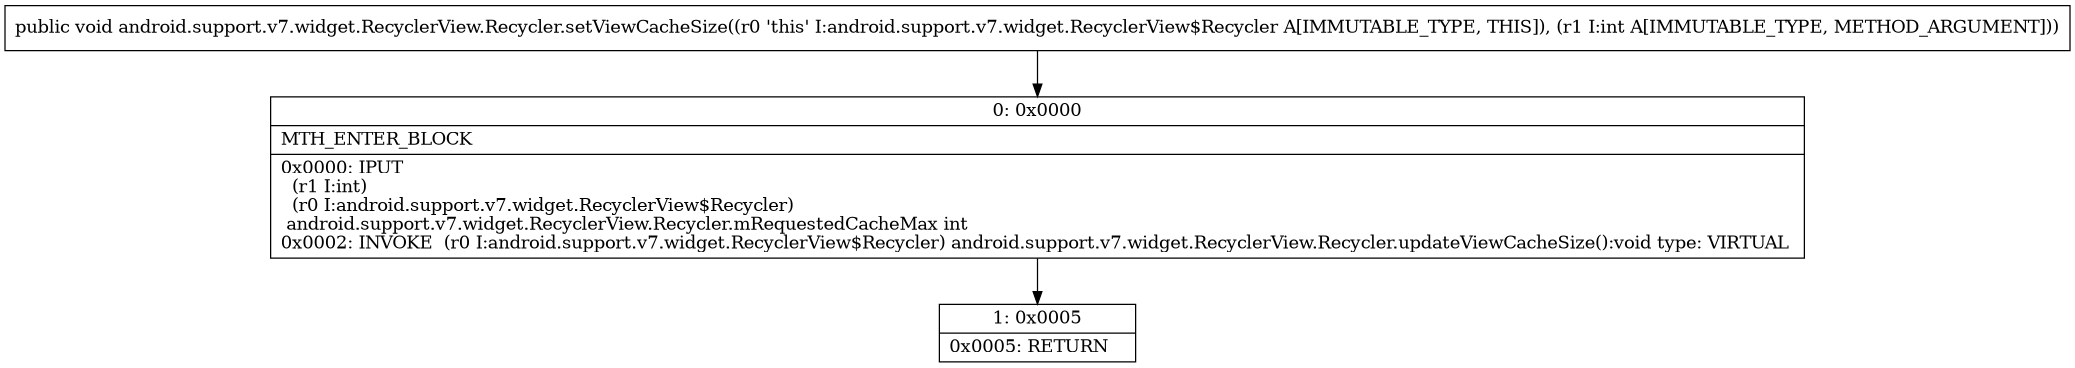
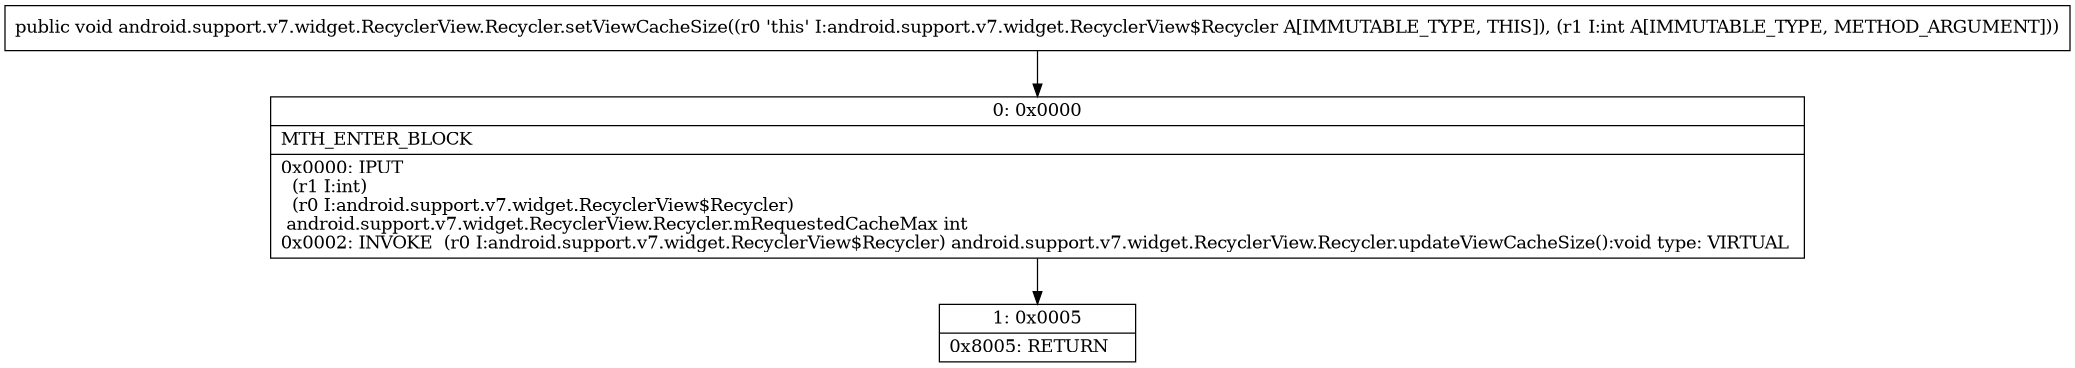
  digraph {
    node [shape=record]
    n1 [label="{0\:\ 0x0000|MTH_ENTER_BLOCK\l|0x0000: IPUT  \l  (r1 I:int)\l  (r0 I:android.support.v7.widget.RecyclerView$Recycler)\l android.support.v7.widget.RecyclerView.Recycler.mRequestedCacheMax int \l0x0002: INVOKE  (r0 I:android.support.v7.widget.RecyclerView$Recycler) android.support.v7.widget.RecyclerView.Recycler.updateViewCacheSize():void type: VIRTUAL \l}"]
-   n2 [label="{1\:\ 0x0005|0x0005: RETURN   \l}"]
+   n2 [label="{1\:\ 0x0005|0x8005: RETURN   \l}"]
    n3 [label="{public void android.support.v7.widget.RecyclerView.Recycler.setViewCacheSize((r0 'this' I:android.support.v7.widget.RecyclerView$Recycler A[IMMUTABLE_TYPE, THIS]), (r1 I:int A[IMMUTABLE_TYPE, METHOD_ARGUMENT])) }"]
    n1 -> n2
    n3 -> n1
  }
